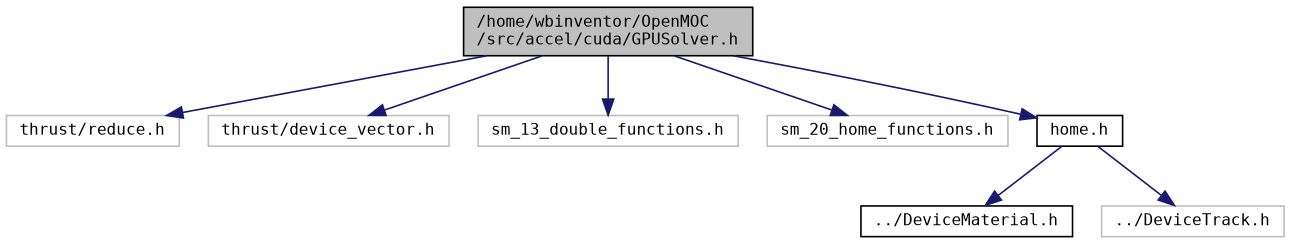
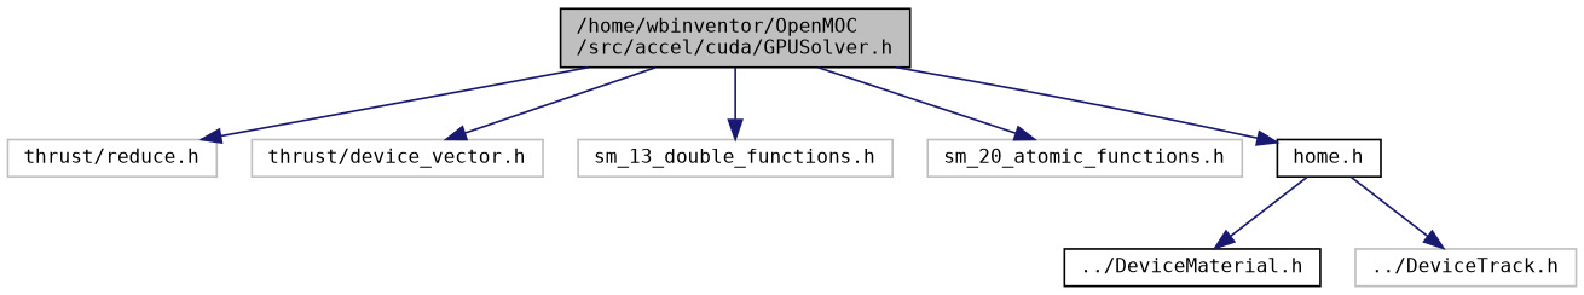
  digraph {
    fontname="DejaVu Sans Mono"
    node [color=grey75 fillcolor=white fontname="DejaVu Sans Mono" fontsize=10 shape=record style=filled]
    edge [color=midnightblue fontname="DejaVu Sans Mono" fontsize=10 labelfontname=Helvetica labelfontsize=10 style=solid]
    n1 [color=black fillcolor=grey75 fontcolor=black height=0.2 label="/home/wbinventor/OpenMOC\l/src/accel/cuda/GPUSolver.h" width=0.4]
    n2 [height=0.2 label="thrust/reduce.h" width=0.4]
    n3 [height=0.2 label="thrust/device_vector.h" width=0.4]
    n4 [height=0.2 label="sm_13_double_functions.h" width=0.4]
-   n5 [height=0.2 label="sm_20_home_functions.h" width=0.4]
+   n5 [height=0.2 label="sm_20_atomic_functions.h" width=0.4]
    n6 [color=black height=0.2 label="home.h" width=0.4]
    n7 [color=black height=0.2 label="../DeviceMaterial.h" width=0.4]
    n8 [height=0.2 label="../DeviceTrack.h" width=0.4]
    n1 -> n2
    n1 -> n3
    n1 -> n4
    n1 -> n5
    n1 -> n6
    n6 -> n7
    n6 -> n8
  }
